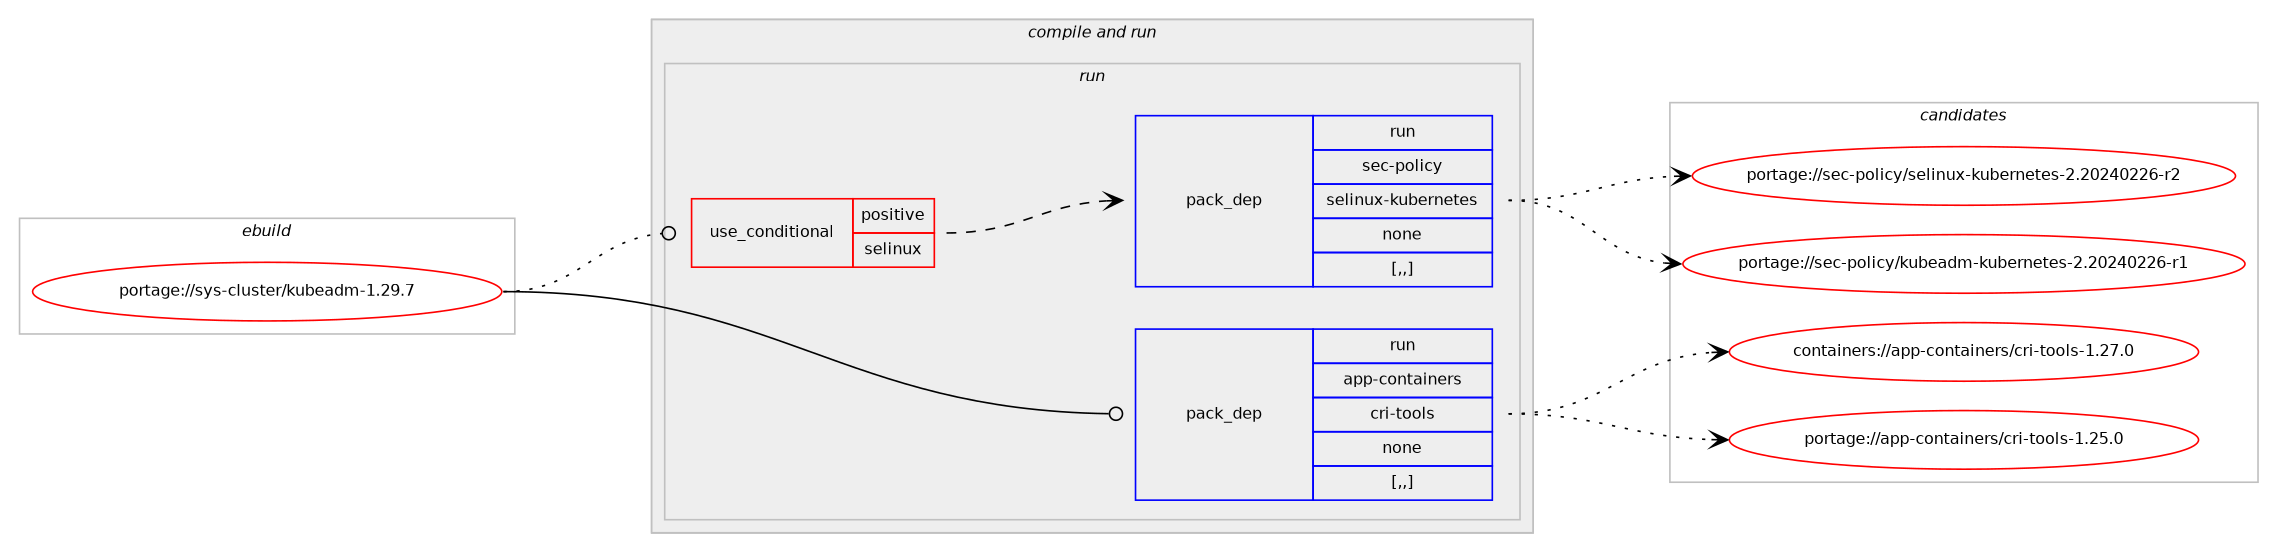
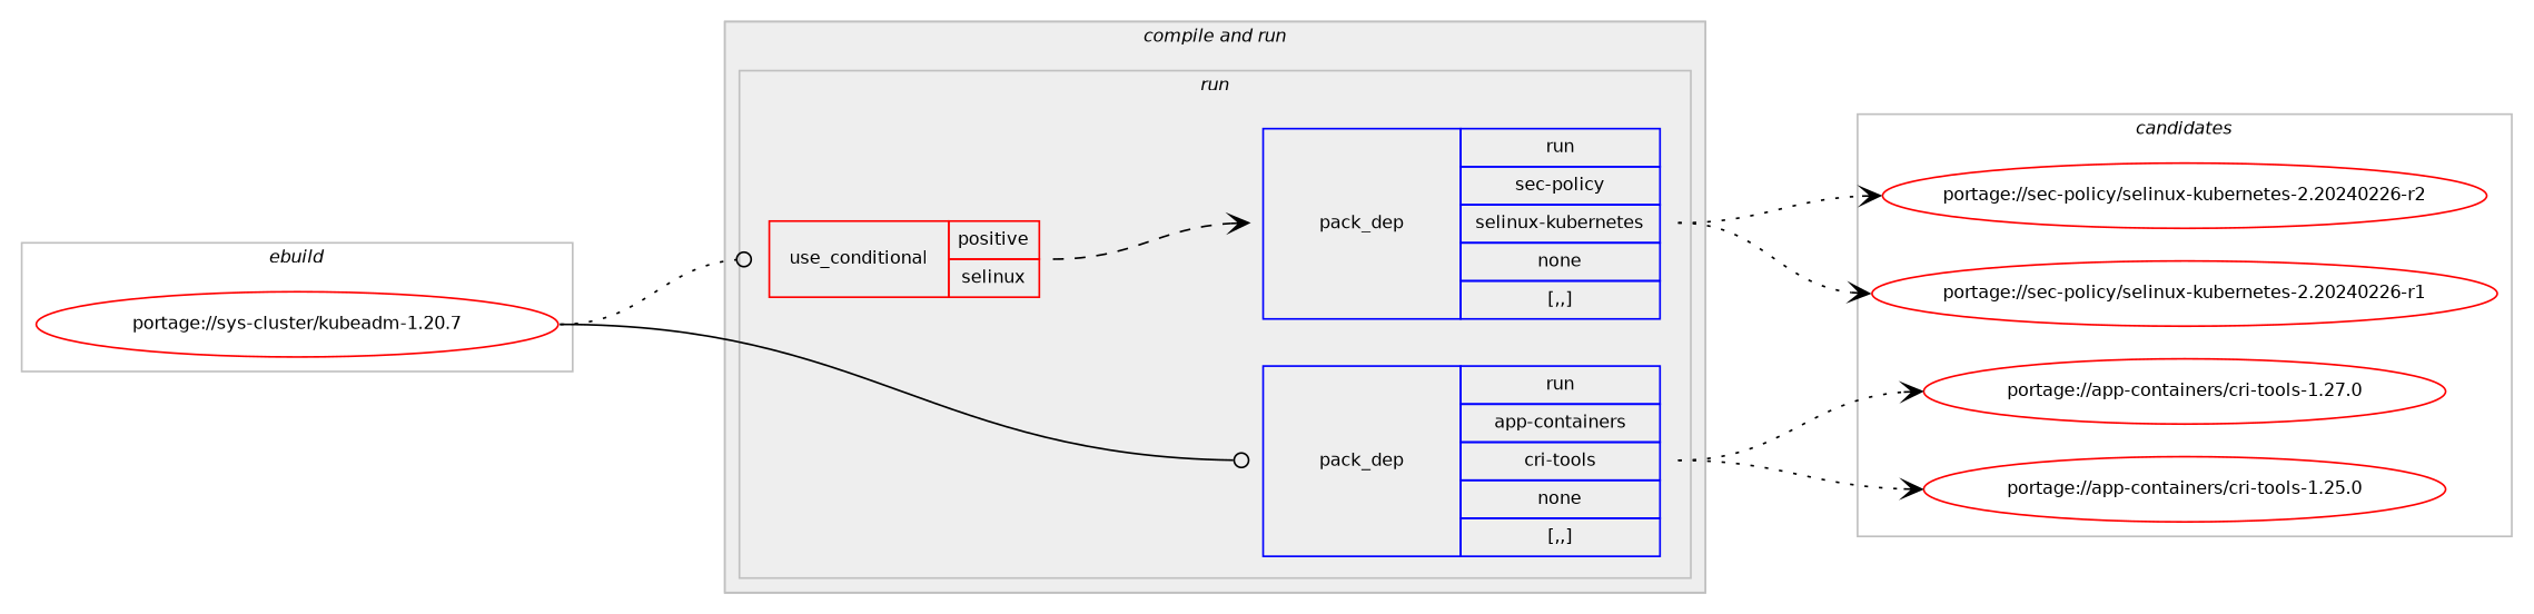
  digraph {
    compound=true
    concentrate=true
    fontname=Helvetica
    fontsize=10
    newrank=true
    rankdir=LR
    ranksep=1.5
    node [color=red fontname=Helvetica fontsize=10]
    edge [arrowhead=vee headport=w style=dotted tailport=e weight=100]
-   n1 [label="portage://sys-cluster/kubeadm-1.29.7" width=4]
+   n1 [label="portage://sys-cluster/kubeadm-1.20.7" width=4]
    n2 [color=blue label=<<TABLE BORDER="0" CELLBORDER="1" CELLSPACING="0" CELLPADDING="4" WIDTH="220"><TR><TD ROWSPAN="6" CELLPADDING="30">pack_dep</TD></TR><TR><TD WIDTH="110">run</TD></TR><TR><TD>sec-policy</TD></TR><TR><TD>selinux-kubernetes</TD></TR><TR><TD>none</TD></TR><TR><TD>[,,]</TD></TR></TABLE>> shape=none]
    n3 [label=<<TABLE BORDER="0" CELLBORDER="1" CELLSPACING="0" CELLPADDING="4"><TR><TD ROWSPAN="3" CELLPADDING="10">use_conditional</TD></TR><TR><TD>positive</TD></TR><TR><TD>selinux</TD></TR></TABLE>> shape=none]
    n4 [color=blue label=<<TABLE BORDER="0" CELLBORDER="1" CELLSPACING="0" CELLPADDING="4" WIDTH="220"><TR><TD ROWSPAN="6" CELLPADDING="30">pack_dep</TD></TR><TR><TD WIDTH="110">run</TD></TR><TR><TD>app-containers</TD></TR><TR><TD>cri-tools</TD></TR><TR><TD>none</TD></TR><TR><TD>[,,]</TD></TR></TABLE>> shape=none]
    n5 [label="portage://sec-policy/selinux-kubernetes-2.20240226-r2" width=4]
-   n6 [label="portage://sec-policy/kubeadm-kubernetes-2.20240226-r1" width=4]
-   n7 [label="containers://app-containers/cri-tools-1.27.0" width=4]
+   n6 [label="portage://sec-policy/selinux-kubernetes-2.20240226-r1" width=4]
+   n7 [label="portage://app-containers/cri-tools-1.27.0" width=4]
    n8 [label="portage://app-containers/cri-tools-1.25.0" width=4]
    subgraph cluster_1 {
      color=gray
      label=<<i>ebuild</i>>
      n1
    }
    subgraph cluster_2 {
      color=gray
      label=<<i>dependencies</i>>
      subgraph cluster_3 {
        color=gray
        fillcolor="#eeeeee"
        label=<<i>compile</i>>
        style=filled
      }
      subgraph cluster_4 {
        color=gray
        fillcolor="#eeeeee"
        label=<<i>compile and run</i>>
        style=filled
      }
      subgraph cluster_5 {
        color=gray
        fillcolor="#eeeeee"
        label=<<i>run</i>>
        style=filled
        subgraph sub_6 {
          color=gray
          fillcolor="#eeeeee"
          label=<<i>run</i>>
          style=filled
          n3
          subgraph sub_7 {
            color=gray
            fillcolor="#eeeeee"
            label=<<i>run</i>>
            style=filled
            n2
          }
        }
        subgraph sub_8 {
          color=gray
          fillcolor="#eeeeee"
          label=<<i>run</i>>
          style=filled
          n4
        }
      }
    }
    subgraph cluster_9 {
      color=gray
      label=<<i>candidates</i>>
      rank=same
      subgraph sub_10 {
        color=black
        label=<<i>candidates</i>>
        nodesep=1
        rank=same
        n5
        n6
      }
      subgraph sub_11 {
        color=black
        label=<<i>candidates</i>>
        nodesep=1
        rank=same
        n7
        n8
      }
    }
    n1 -> n3 [arrowhead=odot weight=20]
    n1 -> n4 [arrowhead=odot style=solid weight=20]
    n2 -> n5
    n2 -> n6
    n3 -> n2 [style=dashed weight=20]
    n4 -> n7
    n4 -> n8
  }
